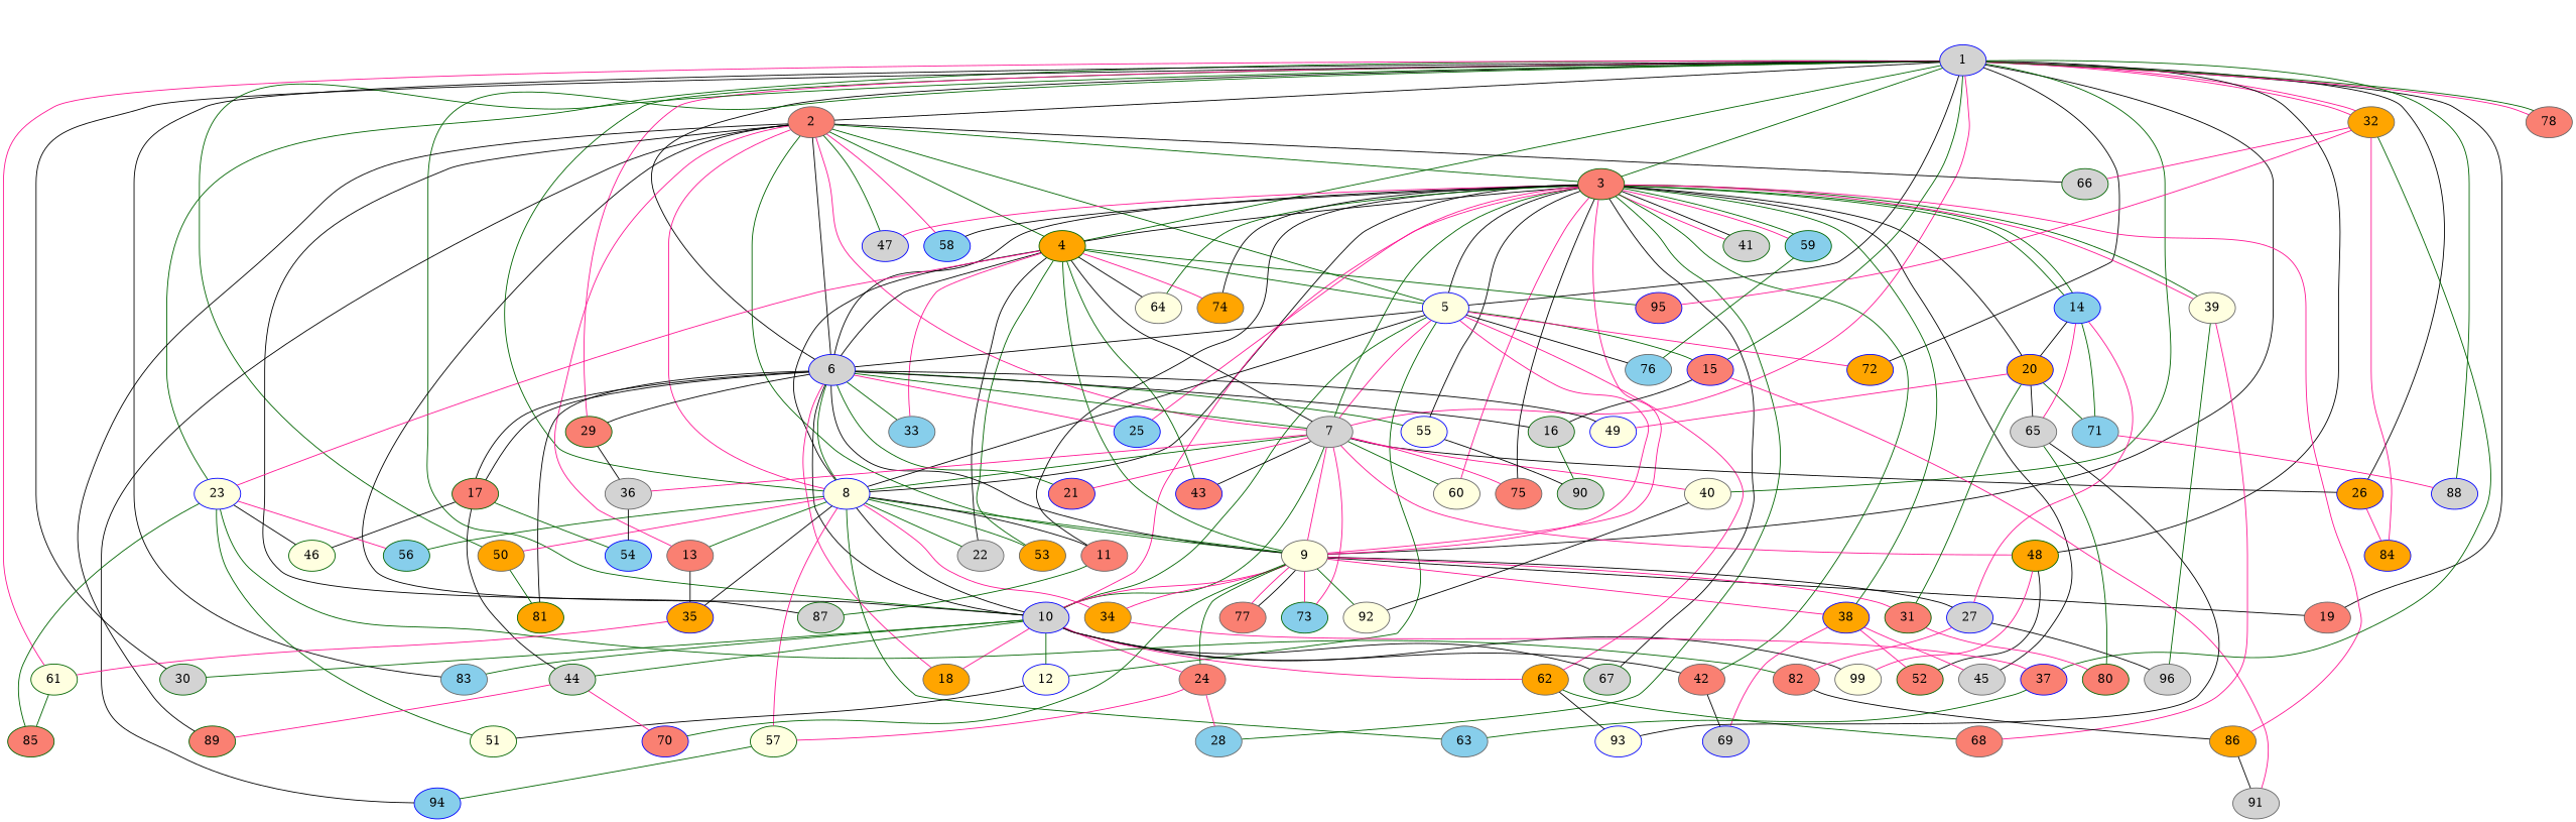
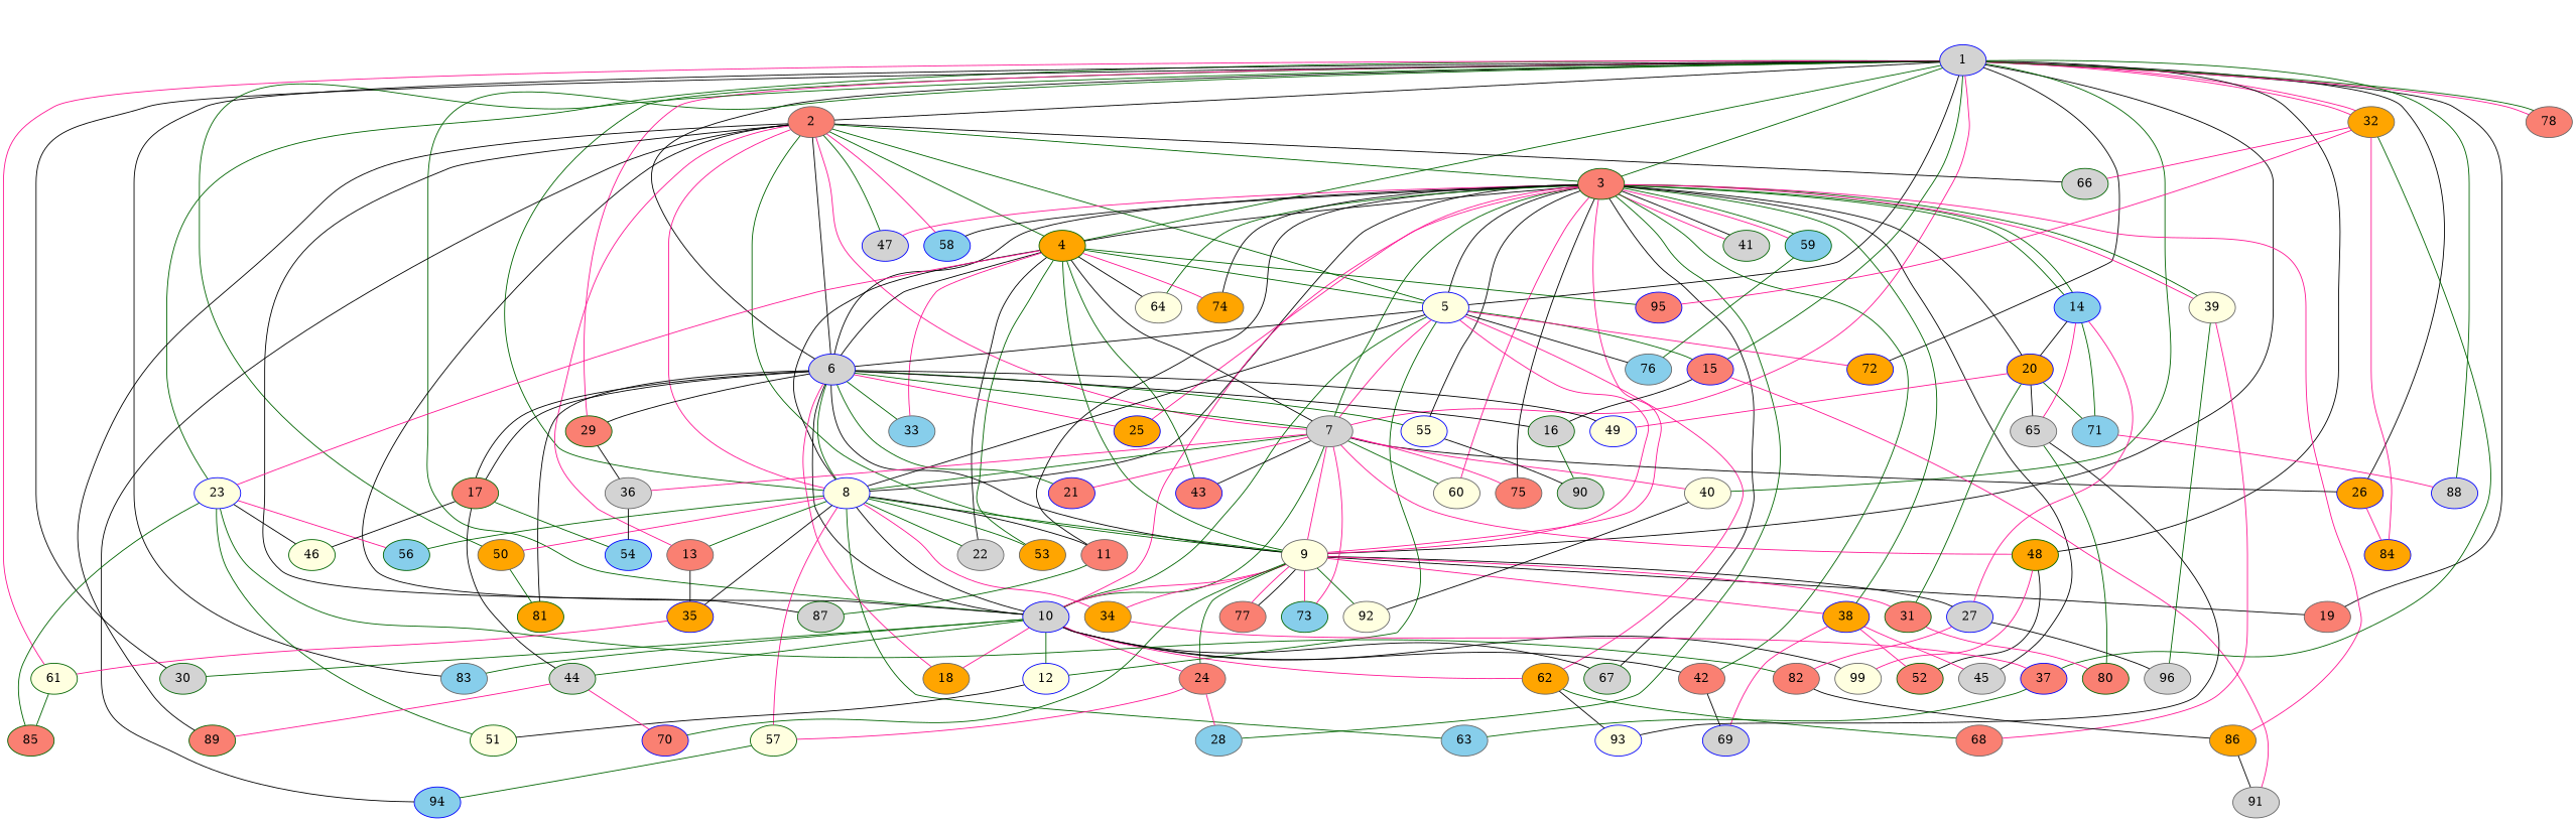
  graph {
    node [color=gray40 fillcolor=salmon style=filled]
    edge [color=black]
    1 [color=blue fillcolor=lightgrey]
    2
    3 [color=darkgreen]
    4 [color=darkgreen fillcolor=orange]
    5 [color=blue fillcolor=lightyellow]
    6 [color=blue fillcolor=lightgrey]
    7 [fillcolor=lightgrey]
    8 [color=blue fillcolor=lightyellow]
    9 [fillcolor=lightyellow]
    10 [color=blue fillcolor=lightgrey]
    15 [color=blue]
    19
    23 [color=blue fillcolor=lightyellow]
    26 [color=blue fillcolor=orange]
    29 [color=darkgreen]
    30 [color=darkgreen fillcolor=lightgrey]
    32 [fillcolor=orange]
    40 [fillcolor=lightyellow]
    48 [color=darkgreen fillcolor=orange]
    50 [fillcolor=orange]
    61 [color=darkgreen fillcolor=lightyellow]
    72 [color=blue fillcolor=orange]
    78
    83 [fillcolor=skyblue]
    88 [color=blue fillcolor=lightgrey]
    13
    47 [color=blue fillcolor=lightgrey]
    58 [color=blue fillcolor=skyblue]
    66 [color=darkgreen fillcolor=lightgrey]
    87 [color=darkgreen fillcolor=lightgrey]
    89 [color=darkgreen]
    94 [color=blue fillcolor=skyblue]
    11
    14 [color=blue fillcolor=skyblue]
    20 [color=blue fillcolor=orange]
-   25 [color=blue fillcolor=skyblue]
+   25 [color=blue fillcolor=orange]
    28 [fillcolor=skyblue]
    38 [color=blue fillcolor=orange]
    39 [fillcolor=lightyellow]
    41 [color=darkgreen fillcolor=lightgrey]
    42
    45 [fillcolor=lightgrey]
    55 [color=blue fillcolor=lightyellow]
    59 [color=darkgreen fillcolor=skyblue]
    60 [fillcolor=lightyellow]
    64 [fillcolor=lightyellow]
    67 [color=darkgreen fillcolor=lightgrey]
    74 [fillcolor=orange]
    75
    86 [fillcolor=orange]
    22 [fillcolor=lightgrey]
    33 [fillcolor=skyblue]
    43 [color=blue]
    53 [fillcolor=orange]
    95 [color=blue]
    12 [color=blue fillcolor=lightyellow]
    62 [fillcolor=orange]
    76 [fillcolor=skyblue]
    16 [color=darkgreen fillcolor=lightgrey]
    17 [color=darkgreen]
    18 [fillcolor=orange]
    21 [color=blue]
    49 [color=blue fillcolor=lightyellow]
    81 [color=darkgreen fillcolor=orange]
    36 [fillcolor=lightgrey]
    73 [color=darkgreen fillcolor=skyblue]
    34 [fillcolor=orange]
    35 [color=blue fillcolor=orange]
    56 [color=darkgreen fillcolor=skyblue]
    57 [color=darkgreen fillcolor=lightyellow]
    63 [fillcolor=skyblue]
    24
    27 [color=blue fillcolor=lightgrey]
    31 [color=darkgreen]
    70 [color=blue]
    77
    92 [fillcolor=lightyellow]
    44 [color=darkgreen fillcolor=lightgrey]
    n79 [fillcolor=lightyellow label=99]
    91 [fillcolor=lightgrey]
    51 [color=darkgreen fillcolor=lightyellow]
    46 [color=darkgreen fillcolor=lightyellow]
    82
    85 [color=darkgreen]
    84 [color=blue fillcolor=orange]
    37 [color=blue]
    52 [color=darkgreen]
    65 [fillcolor=lightgrey]
    71 [fillcolor=skyblue]
    69 [color=blue fillcolor=lightgrey]
    96 [fillcolor=lightgrey]
    68
    90 [color=darkgreen fillcolor=lightgrey]
    93 [color=blue fillcolor=lightyellow]
    54 [color=blue fillcolor=skyblue]
    80 [color=darkgreen]
    1 -- 2
    1 -- 3 [color=darkgreen]
    1 -- 4 [color=darkgreen]
    1 -- 5
    1 -- 6
    1 -- 7 [color=deeppink]
    1 -- 8 [color=darkgreen]
    1 -- 9
    1 -- 10 [color=darkgreen]
    1 -- 15 [color=darkgreen]
    1 -- 19
    1 -- 23 [color=darkgreen]
    1 -- 26
    1 -- 29 [color=deeppink]
    1 -- 30
    1 -- 32 [color=deeppink]
    1 -- 32 [color=deeppink]
    1 -- 40 [color=darkgreen]
    1 -- 48
    1 -- 50 [color=darkgreen]
    1 -- 61 [color=deeppink]
    1 -- 72
    1 -- 78 [color=deeppink]
    1 -- 78 [color=darkgreen]
    1 -- 83
    1 -- 88 [color=darkgreen]
    2 -- 3 [color=darkgreen]
    2 -- 4 [color=darkgreen]
    2 -- 5 [color=darkgreen]
    2 -- 6
    2 -- 7 [color=deeppink]
    2 -- 8 [color=deeppink]
    2 -- 9 [color=darkgreen]
    2 -- 10
    2 -- 13 [color=deeppink]
    2 -- 47 [color=darkgreen]
    2 -- 58 [color=deeppink]
    2 -- 66
    2 -- 87
    2 -- 89
    2 -- 94
    3 -- 4
    3 -- 5
    3 -- 6
    3 -- 7 [color=darkgreen]
    3 -- 8
    3 -- 9 [color=deeppink]
    3 -- 10 [color=deeppink]
    3 -- 47 [color=deeppink]
    3 -- 58
    3 -- 11
    3 -- 14 [color=darkgreen]
    3 -- 14 [color=darkgreen]
    3 -- 20
    3 -- 25 [color=deeppink]
    3 -- 28 [color=darkgreen]
    3 -- 38 [color=darkgreen]
    3 -- 39 [color=deeppink]
    3 -- 39 [color=darkgreen]
    3 -- 41 [color=deeppink]
    3 -- 41
    3 -- 42 [color=darkgreen]
    3 -- 45
    3 -- 55
    3 -- 59 [color=deeppink]
    3 -- 59 [color=darkgreen]
    3 -- 60 [color=deeppink]
    3 -- 64 [color=darkgreen]
    3 -- 67
    3 -- 74
    3 -- 75
    3 -- 86 [color=deeppink]
    4 -- 5 [color=darkgreen]
    4 -- 6
    4 -- 7
    4 -- 8
    4 -- 9 [color=darkgreen]
    4 -- 23 [color=deeppink]
    4 -- 64
    4 -- 74 [color=deeppink]
    4 -- 22
    4 -- 33 [color=deeppink]
    4 -- 43 [color=darkgreen]
    4 -- 53 [color=darkgreen]
    4 -- 95 [color=darkgreen]
    5 -- 6
    5 -- 7 [color=deeppink]
    5 -- 8
    5 -- 9 [color=deeppink]
    5 -- 10 [color=darkgreen]
    5 -- 15 [color=darkgreen]
    5 -- 72 [color=deeppink]
    5 -- 12 [color=darkgreen]
    5 -- 62 [color=deeppink]
    5 -- 76
    6 -- 7 [color=darkgreen]
    6 -- 8 [color=darkgreen]
    6 -- 9
    6 -- 10
    6 -- 29
    6 -- 25 [color=deeppink]
    6 -- 55 [color=darkgreen]
    6 -- 33 [color=darkgreen]
    6 -- 16
    6 -- 17
    6 -- 17
    6 -- 18 [color=deeppink]
    6 -- 21 [color=darkgreen]
    6 -- 49
    6 -- 81
    7 -- 8 [color=darkgreen]
    7 -- 9 [color=deeppink]
    7 -- 10 [color=darkgreen]
    7 -- 26
    7 -- 40 [color=deeppink]
    7 -- 48 [color=deeppink]
    7 -- 60 [color=darkgreen]
    7 -- 75 [color=deeppink]
    7 -- 43
    7 -- 21 [color=deeppink]
    7 -- 36 [color=deeppink]
    7 -- 73 [color=deeppink]
    8 -- 9 [color=darkgreen]
    8 -- 10
    8 -- 50 [color=deeppink]
    8 -- 13 [color=darkgreen]
    8 -- 11
    8 -- 22 [color=darkgreen]
    8 -- 53 [color=darkgreen]
    8 -- 34 [color=deeppink]
    8 -- 35
    8 -- 56 [color=darkgreen]
    8 -- 57 [color=deeppink]
    8 -- 63 [color=darkgreen]
    9 -- 10 [color=deeppink]
    9 -- 19
    9 -- 38 [color=deeppink]
    9 -- 73 [color=deeppink]
    9 -- 34 [color=deeppink]
    9 -- 24 [color=darkgreen]
    9 -- 27
    9 -- 31 [color=deeppink]
    9 -- 70 [color=darkgreen]
    9 -- 77 [color=deeppink]
    9 -- 77
    9 -- 92 [color=darkgreen]
    10 -- 30 [color=darkgreen]
    10 -- 83 [color=darkgreen]
    10 -- 42
    10 -- 67
    10 -- 12 [color=darkgreen]
    10 -- 62 [color=deeppink]
    10 -- 18 [color=deeppink]
    10 -- 24 [color=deeppink]
    10 -- 44 [color=darkgreen]
    10 -- n79
    15 -- 16
    15 -- 91 [color=deeppink]
    23 -- 56 [color=deeppink]
    23 -- 51 [color=darkgreen]
    23 -- 46
    23 -- 82 [color=darkgreen]
    23 -- 85 [color=darkgreen]
    26 -- 84 [color=deeppink]
    29 -- 36
    32 -- 66 [color=deeppink]
    32 -- 95 [color=deeppink]
    32 -- 84 [color=deeppink]
    32 -- 37 [color=darkgreen]
    40 -- 92
    48 -- n79 [color=deeppink]
    48 -- 52
    50 -- 81 [color=darkgreen]
    61 -- 85 [color=darkgreen]
    13 -- 35
    11 -- 87 [color=darkgreen]
    14 -- 20
    14 -- 27 [color=deeppink]
    14 -- 65 [color=deeppink]
    14 -- 71 [color=darkgreen]
    20 -- 49 [color=deeppink]
    20 -- 31 [color=darkgreen]
    20 -- 65
    20 -- 71 [color=darkgreen]
    38 -- 45 [color=deeppink]
    38 -- 52 [color=deeppink]
    38 -- 69 [color=deeppink]
    39 -- 96 [color=darkgreen]
    39 -- 68 [color=deeppink]
    42 -- 69
    55 -- 90
    59 -- 76 [color=darkgreen]
    86 -- 91
    12 -- 51
    62 -- 68 [color=darkgreen]
    62 -- 93
    16 -- 90 [color=darkgreen]
    17 -- 44
    17 -- 46
    17 -- 54 [color=darkgreen]
    36 -- 54
    34 -- 37 [color=deeppink]
    35 -- 61 [color=deeppink]
    57 -- 94 [color=darkgreen]
    24 -- 28 [color=deeppink]
    24 -- 57 [color=deeppink]
    27 -- 82 [color=deeppink]
    27 -- 96
    31 -- 80 [color=deeppink]
    44 -- 89 [color=deeppink]
    44 -- 70 [color=deeppink]
    82 -- 86
    37 -- 63 [color=darkgreen]
    65 -- 93
    65 -- 80 [color=darkgreen]
    71 -- 88 [color=deeppink]
  }
